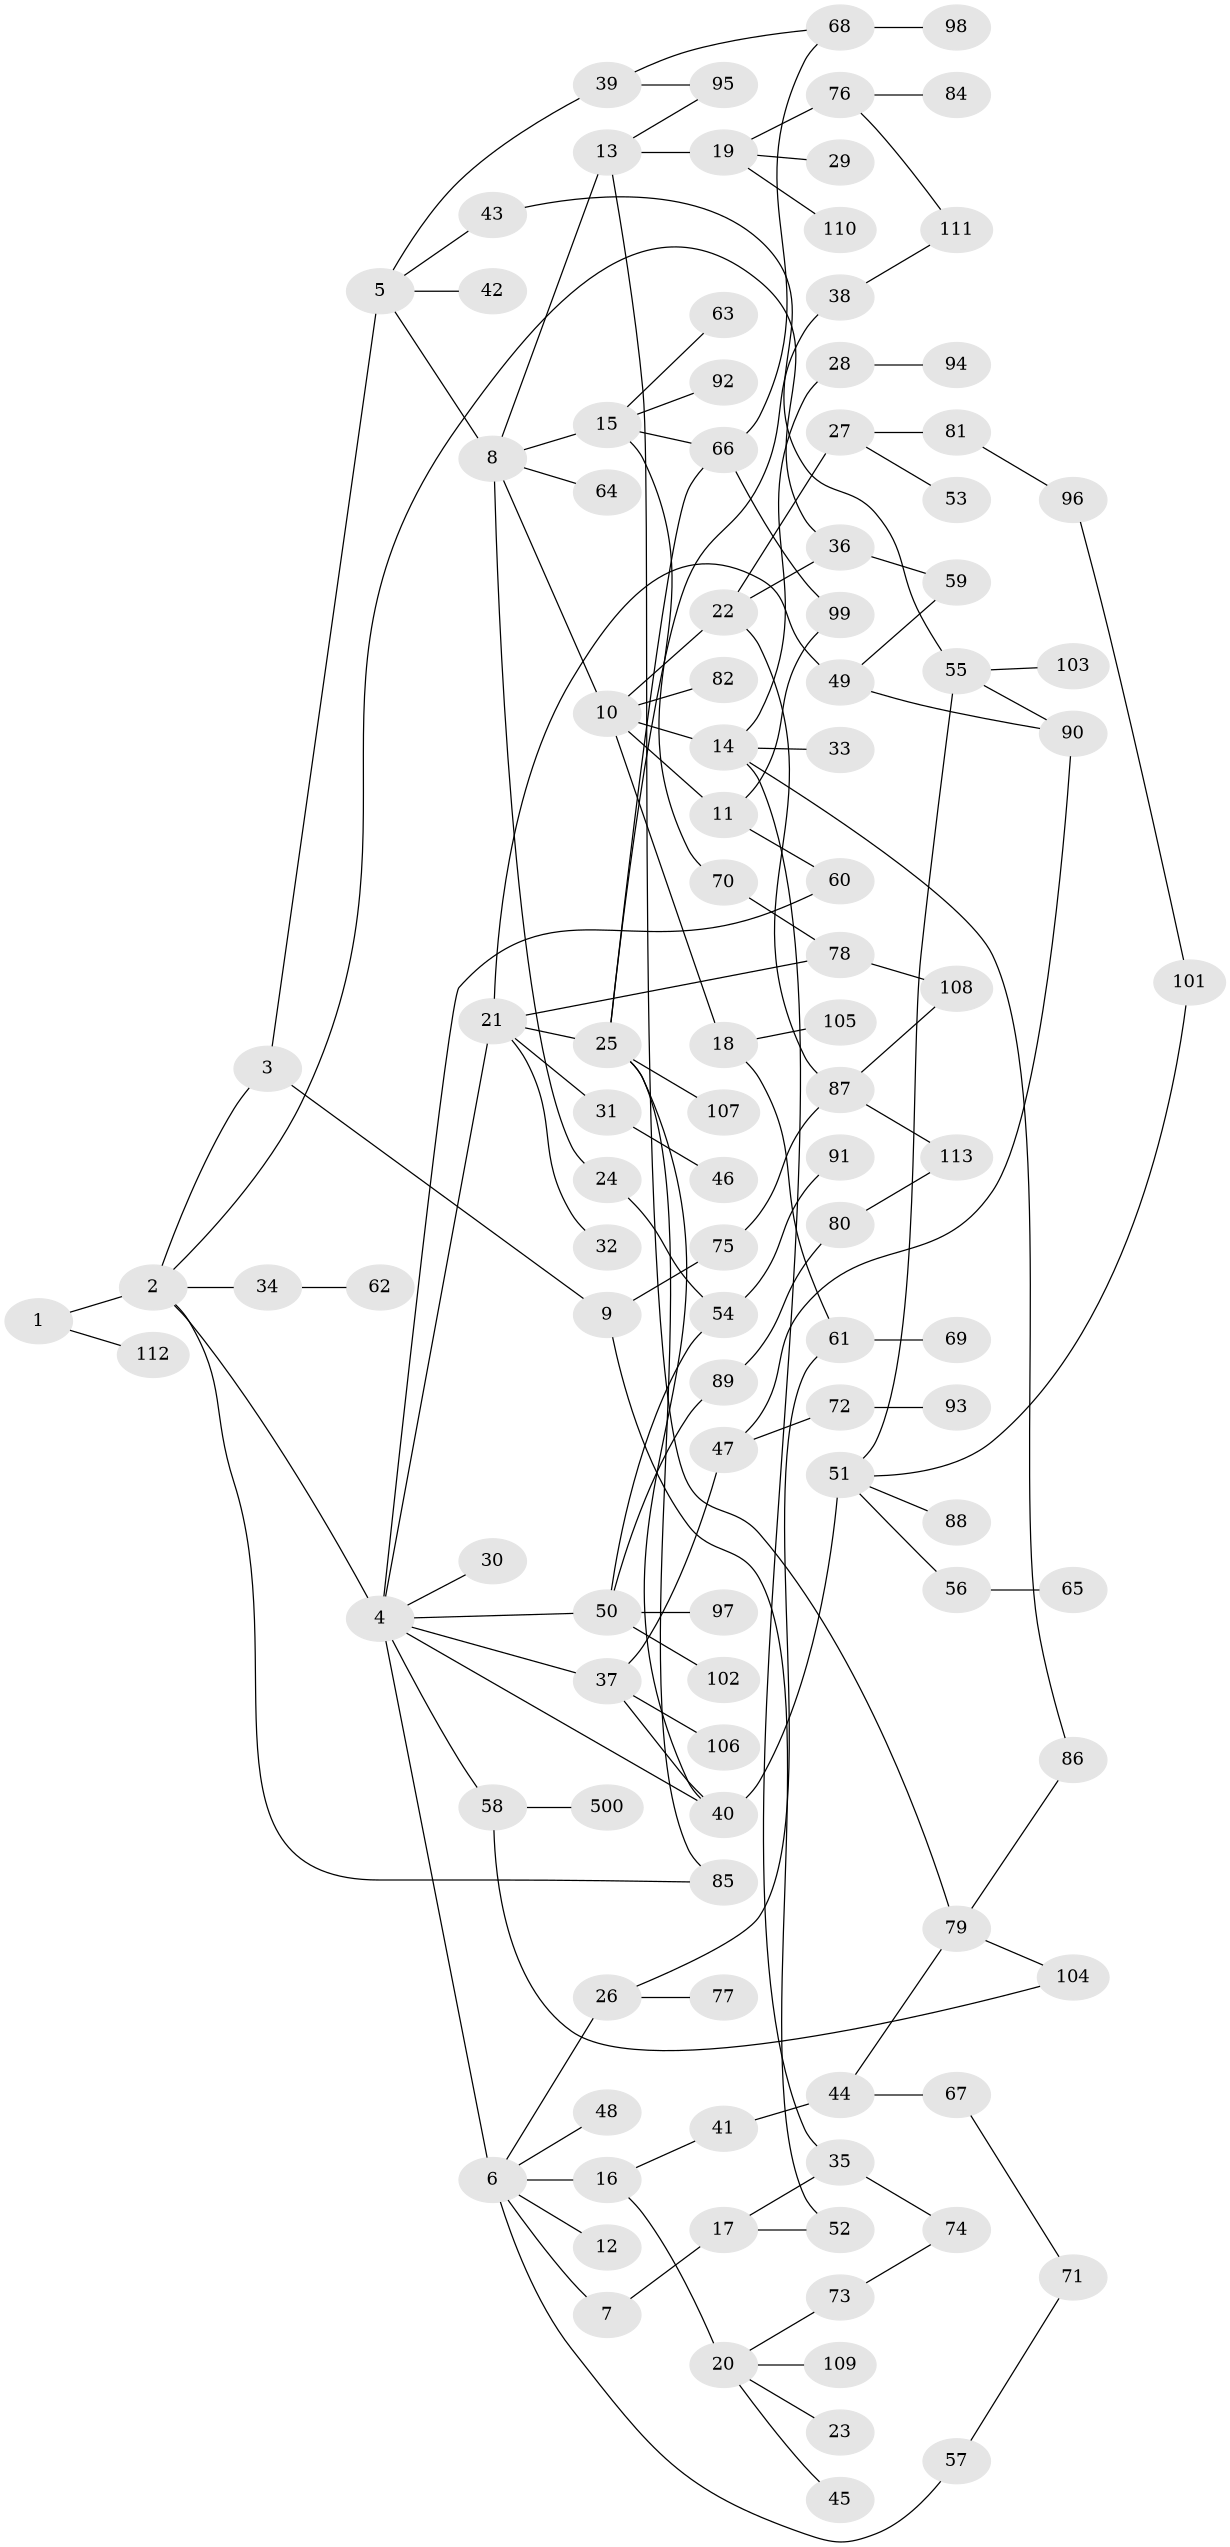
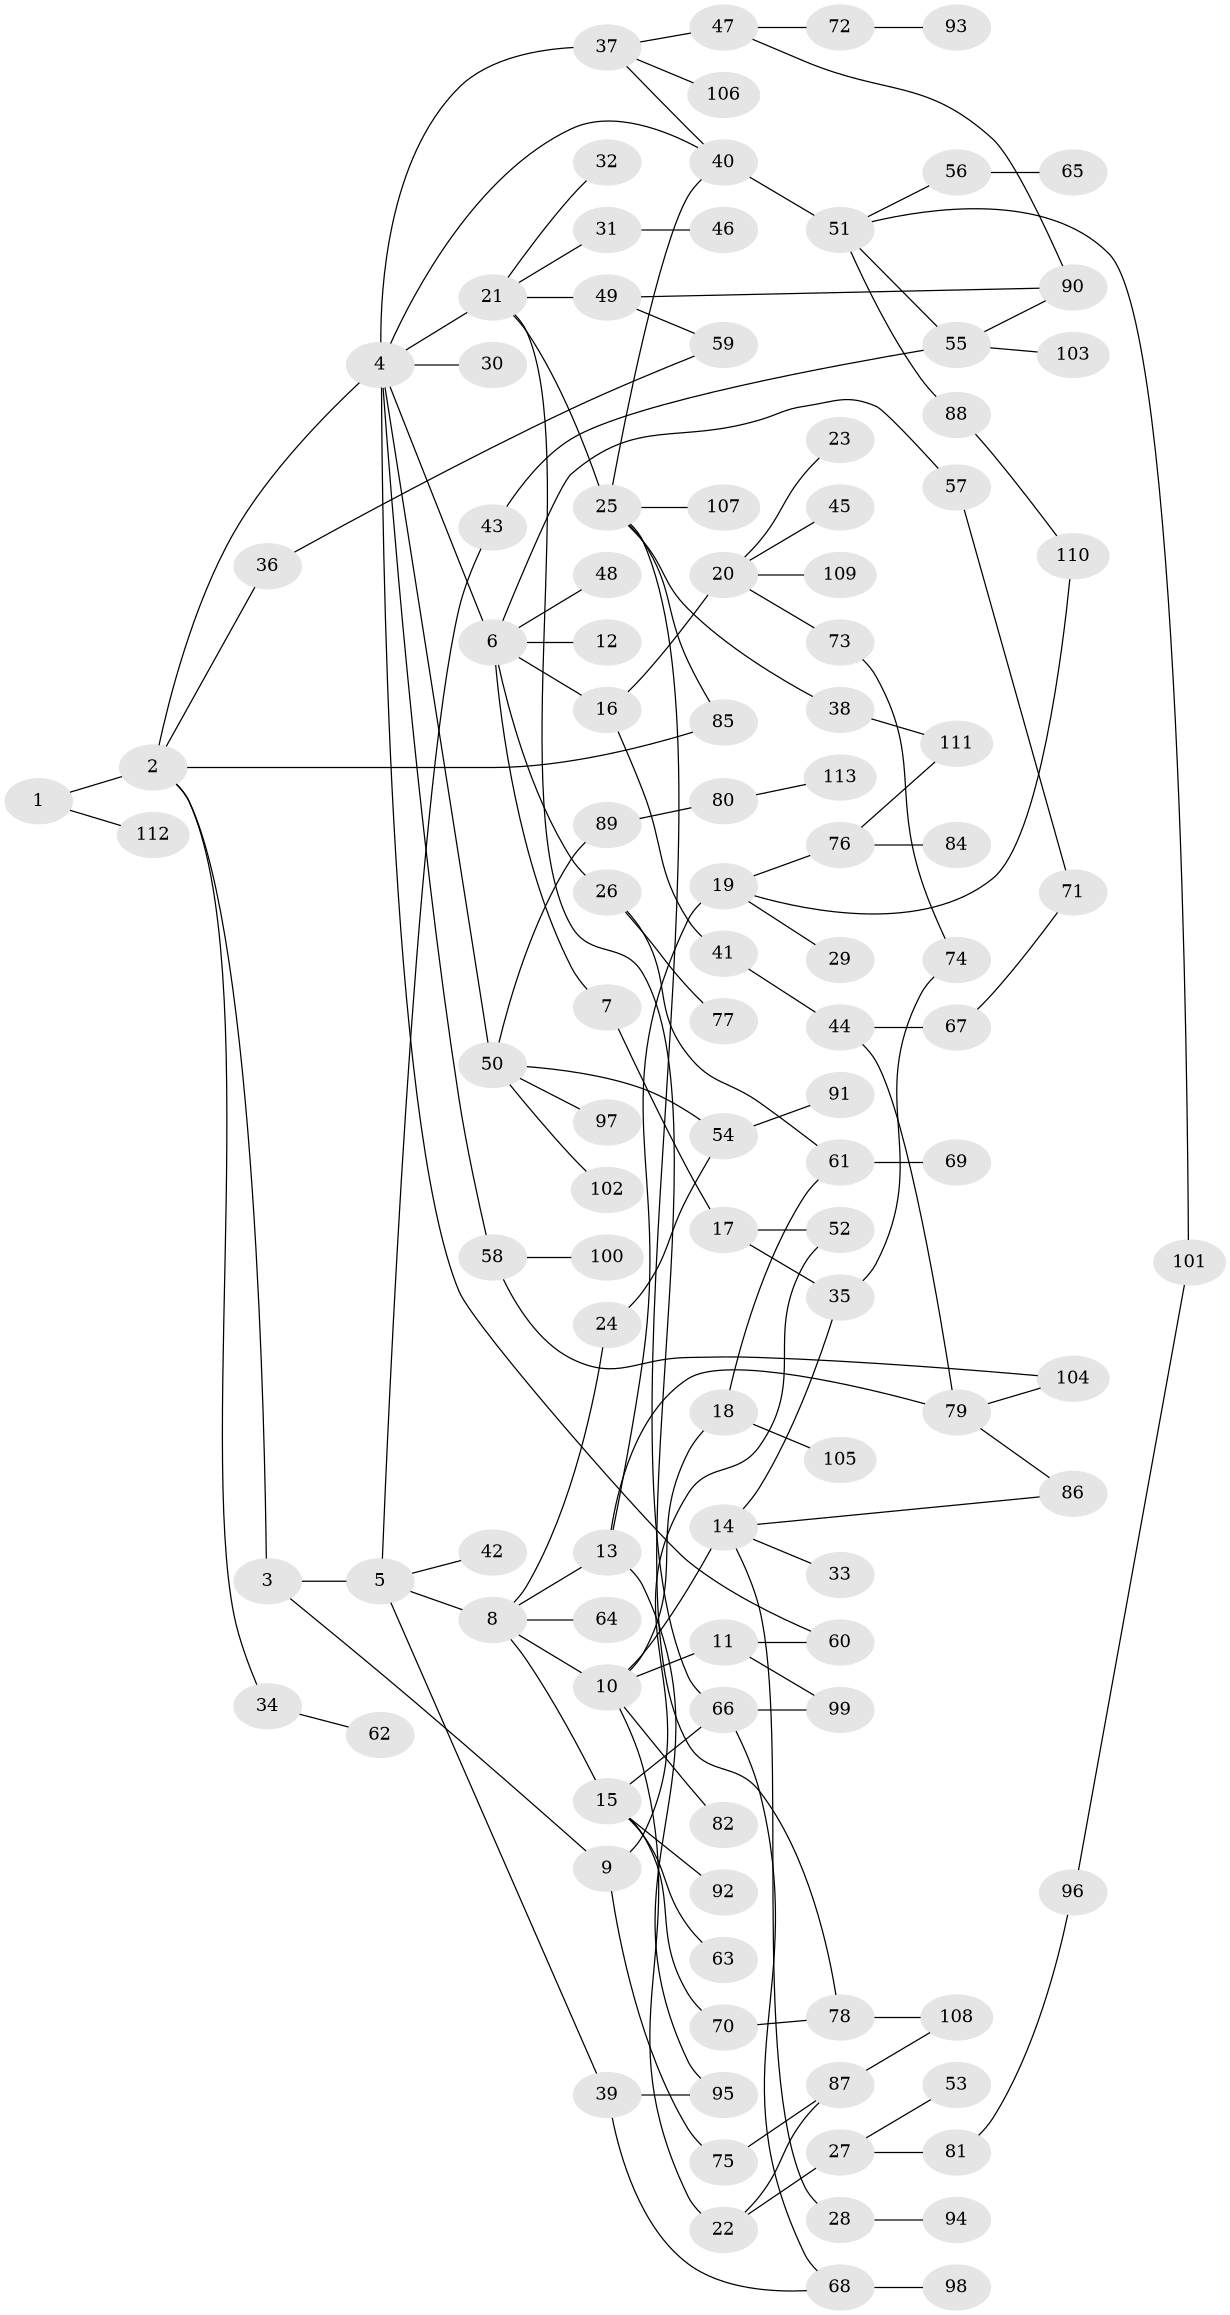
  graph {
    rankdir=LR
    node [color=gray90 style=filled]
    1
    2
    112
    3
    4
    34
    36
    85
    5
    9
    6
    21
    30
    37
    40
    50
    58
    60
    62
    59
    8
    39
    42
    43
    52
    75
    7
    12
    16
    26
    48
    57
    25
    31
    32
    49
    78
    47
    106
    51
    54
    89
    97
    102
    104
-   100 [label=500]
+   100
    10
    13
    15
    24
    64
    95
    68
    55
    17
    20
    41
    61
    77
    71
    35
    11
    14
    18
    22
    82
    19
    79
    63
    66
    70
    92
    87
    99
    28
    33
    86
    105
    27
    29
    76
    110
    94
    74
    23
    45
    73
    109
    44
    69
    111
    84
    38
    107
    46
    90
    108
    53
    81
    113
    91
    96
    72
    98
    56
    88
    101
    67
    103
    93
    80
    65
    1 -- 2
    1 -- 112
    2 -- 3
    2 -- 4
    2 -- 34
    2 -- 36
    2 -- 85
    3 -- 5
    3 -- 9
    4 -- 6
    4 -- 21
    4 -- 30
    4 -- 37
    4 -- 40
    4 -- 50
    4 -- 58
    4 -- 60
    34 -- 62
    36 -- 59
    5 -- 8
    5 -- 39
    5 -- 42
    5 -- 43
    9 -- 52
    9 -- 75
    6 -- 7
    6 -- 12
    6 -- 16
    6 -- 26
    6 -- 48
    6 -- 57
    21 -- 25
    21 -- 31
    21 -- 32
    21 -- 49
    21 -- 78
    37 -- 40
    37 -- 47
    37 -- 106
    40 -- 51
    50 -- 54
    50 -- 89
    50 -- 97
    50 -- 102
    58 -- 104
    58 -- 100
    8 -- 10
    8 -- 13
    8 -- 15
    8 -- 24
    8 -- 64
    39 -- 95
    39 -- 68
    43 -- 55
    75 -- 87
    7 -- 17
    16 -- 20
    16 -- 41
    26 -- 61
    26 -- 77
    57 -- 71
    25 -- 85
    25 -- 40
    25 -- 66
    25 -- 38
    25 -- 107
    31 -- 46
    49 -- 59
    49 -- 90
    78 -- 108
    47 -- 90
    47 -- 72
    51 -- 55
    51 -- 56
    51 -- 88
    51 -- 101
    54 -- 91
    89 -- 80
    10 -- 11
    10 -- 14
    10 -- 18
    10 -- 22
    10 -- 82
    13 -- 95
    13 -- 19
    13 -- 79
    15 -- 63
    15 -- 66
    15 -- 70
    15 -- 92
    24 -- 54
    68 -- 98
    55 -- 90
    55 -- 103
    17 -- 52
    17 -- 35
    20 -- 23
    20 -- 45
    20 -- 73
    20 -- 109
    41 -- 44
    61 -- 69
    35 -- 74
    11 -- 60
    11 -- 99
    14 -- 35
    14 -- 28
    14 -- 33
    14 -- 86
    18 -- 61
    18 -- 105
-   22 -- 36
    22 -- 87
    22 -- 27
    19 -- 29
    19 -- 76
    19 -- 110
    79 -- 104
    79 -- 86
    66 -- 68
    66 -- 99
    70 -- 78
    87 -- 108
-   87 -- 113
    28 -- 94
    27 -- 53
    27 -- 81
    76 -- 111
    76 -- 84
    73 -- 74
    44 -- 79
    44 -- 67
    38 -- 111
    81 -- 96
    96 -- 101
    72 -- 93
    56 -- 65
+   88 -- 110
    67 -- 71
    80 -- 113
  }
